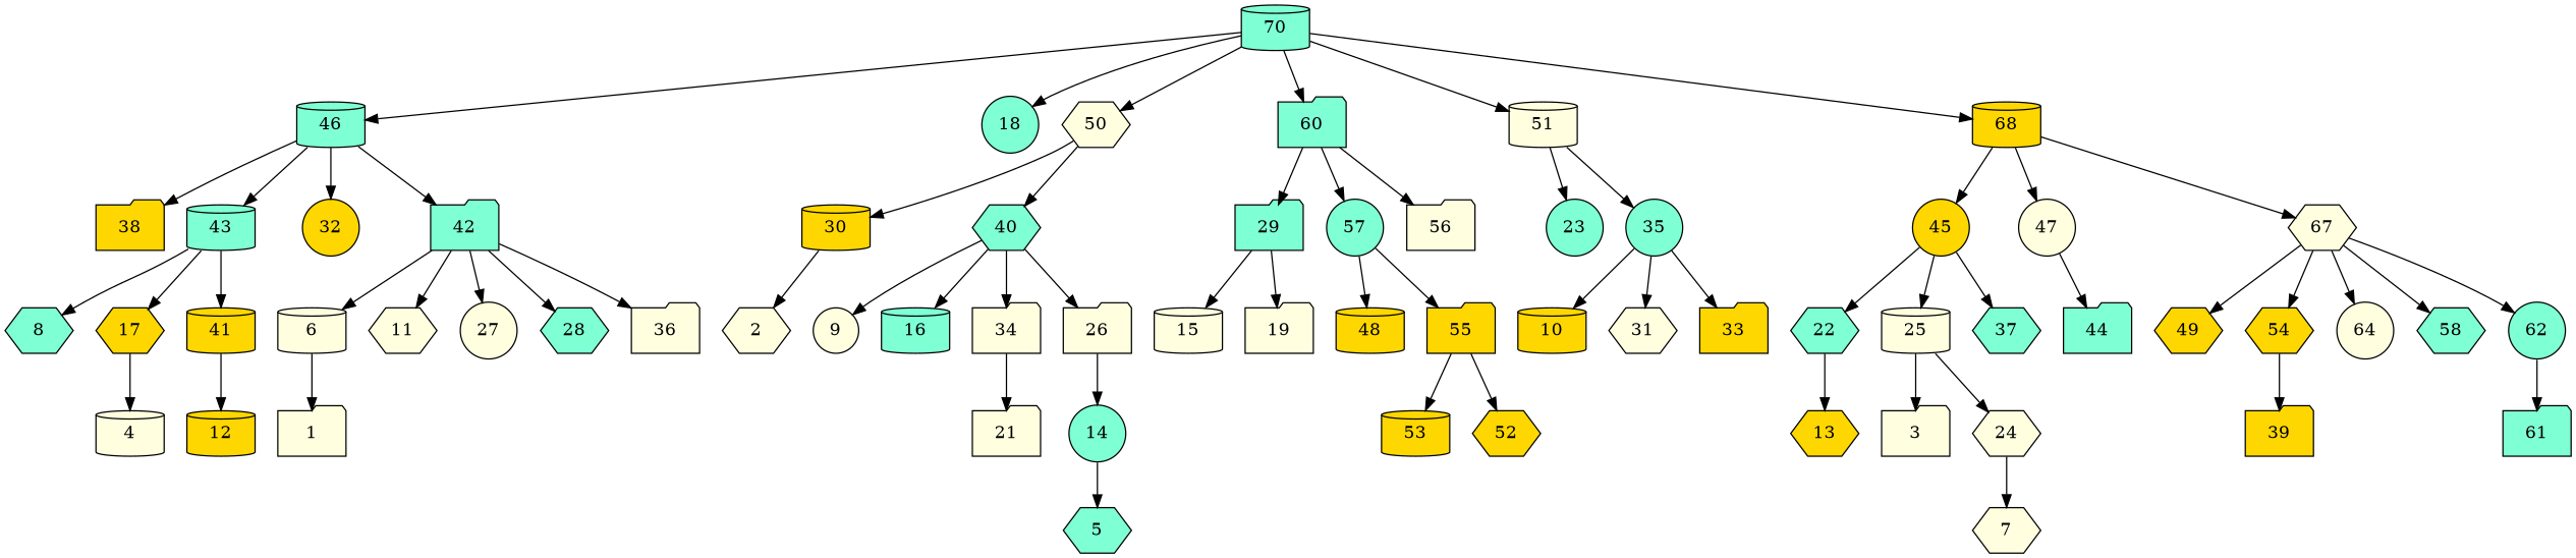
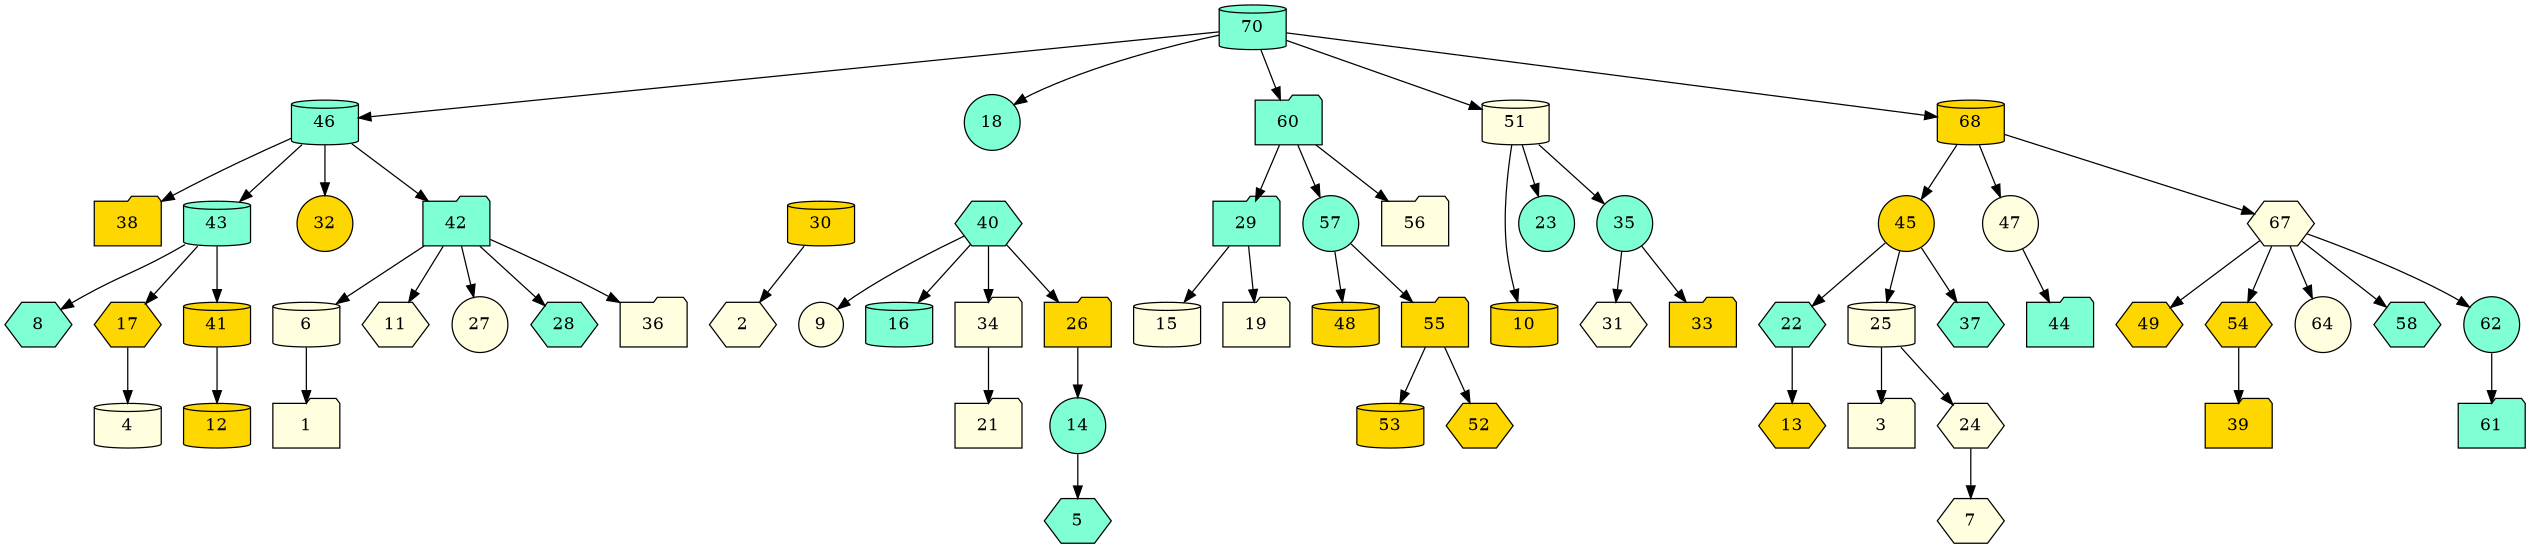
  digraph {
    node [fillcolor=lightyellow shape=hexagon style=filled]
    70 [fillcolor=aquamarine shape=cylinder]
    46 [fillcolor=aquamarine shape=cylinder]
    18 [fillcolor=aquamarine shape=circle]
-   50
    60 [fillcolor=aquamarine shape=folder]
    51 [shape=cylinder]
    68 [fillcolor=gold shape=cylinder]
    38 [fillcolor=gold shape=folder]
    43 [fillcolor=aquamarine shape=cylinder]
    32 [fillcolor=gold shape=circle]
    42 [fillcolor=aquamarine shape=folder]
    30 [fillcolor=gold shape=cylinder]
    40 [fillcolor=aquamarine]
    29 [fillcolor=aquamarine shape=folder]
    57 [fillcolor=aquamarine shape=circle]
    56 [shape=folder]
    10 [fillcolor=gold shape=cylinder]
    23 [fillcolor=aquamarine shape=circle]
    35 [fillcolor=aquamarine shape=circle]
    45 [fillcolor=gold shape=circle]
    47 [shape=circle]
    67
    8 [fillcolor=aquamarine]
    17 [fillcolor=gold]
    41 [fillcolor=gold shape=cylinder]
    6 [shape=cylinder]
    11
    27 [shape=circle]
    28 [fillcolor=aquamarine]
    36 [shape=folder]
    2
    9 [shape=circle]
    16 [fillcolor=aquamarine shape=cylinder]
    34 [shape=folder]
-   26 [shape=folder]
+   26 [fillcolor=gold shape=folder]
    15 [shape=cylinder]
    19 [shape=folder]
    48 [fillcolor=gold shape=cylinder]
    55 [fillcolor=gold shape=folder]
    31
    33 [fillcolor=gold shape=folder]
    22 [fillcolor=aquamarine]
    25 [shape=cylinder]
    37 [fillcolor=aquamarine]
    44 [fillcolor=aquamarine shape=folder]
    49 [fillcolor=gold]
    54 [fillcolor=gold]
    64 [shape=circle]
    58 [fillcolor=aquamarine]
    62 [fillcolor=aquamarine shape=circle]
    21 [shape=folder]
    14 [fillcolor=aquamarine shape=circle]
    5 [fillcolor=aquamarine]
    4 [shape=cylinder]
    12 [fillcolor=gold shape=cylinder]
    1 [shape=folder]
    53 [fillcolor=gold shape=cylinder]
    52 [fillcolor=gold]
    13 [fillcolor=gold]
    3 [shape=folder]
    24
    39 [fillcolor=gold shape=folder]
    61 [fillcolor=aquamarine shape=folder]
    7
    70 -> 46
    70 -> 18
-   70 -> 50
    70 -> 60
    70 -> 51
    70 -> 68
    46 -> 38
    46 -> 43
    46 -> 32
    46 -> 42
-   50 -> 30
-   50 -> 40
    60 -> 29
    60 -> 57
    60 -> 56
-   35 -> 10
+   51 -> 10
    51 -> 23
    51 -> 35
    68 -> 45
    68 -> 47
    68 -> 67
    43 -> 8
    43 -> 17
    43 -> 41
    42 -> 6
    42 -> 11
    42 -> 27
    42 -> 28
    42 -> 36
    30 -> 2
    40 -> 9
    40 -> 16
    40 -> 34
    40 -> 26
    29 -> 15
    29 -> 19
    57 -> 48
    57 -> 55
    35 -> 31
    35 -> 33
    45 -> 22
    45 -> 25
    45 -> 37
    47 -> 44
    67 -> 49
    67 -> 54
    67 -> 64
    67 -> 58
    67 -> 62
    17 -> 4
    41 -> 12
    6 -> 1
    34 -> 21
    26 -> 14
    55 -> 53
    55 -> 52
    22 -> 13
    25 -> 3
    25 -> 24
    54 -> 39
    62 -> 61
    14 -> 5
    24 -> 7
  }
